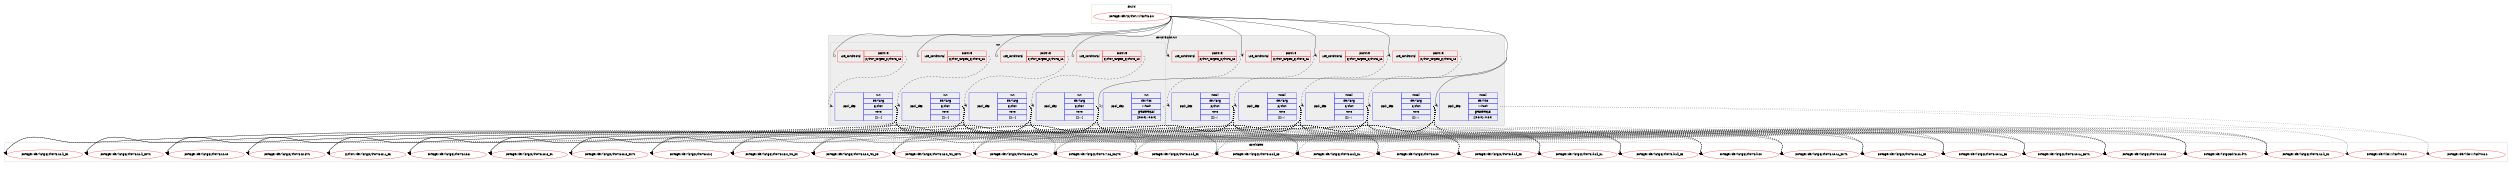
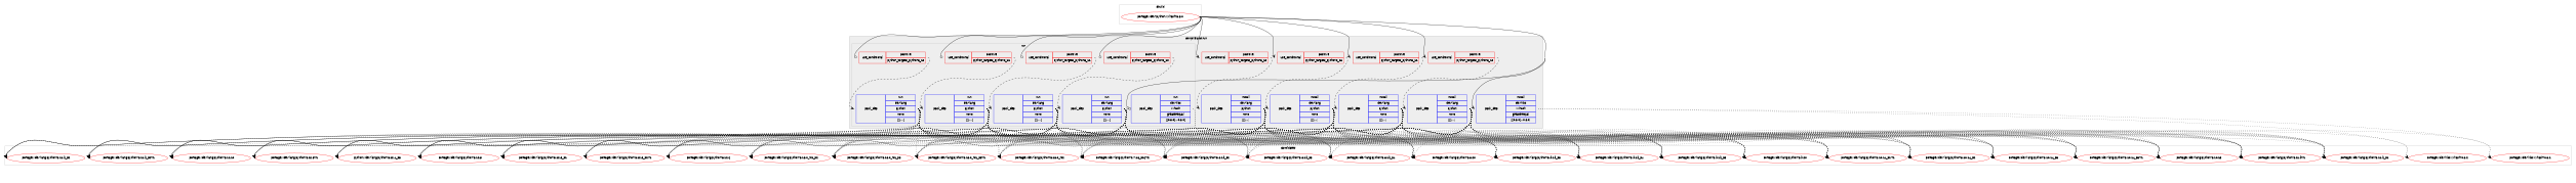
  digraph {
    compound=true
    concentrate=true
    fontname=Helvetica
    fontsize=10
    newrank=true
    rankdir=TB
    ranksep=1.5
    node [color=red fontname=Helvetica fontsize=10]
    edge [arrowhead=vee headport=w style=dotted tailport=e weight=100]
    n1 [label="portage://dev-python/xxhash-3.5.0" width=4]
    n2 [color=blue label=<<TABLE BORDER="0" CELLBORDER="1" CELLSPACING="0" CELLPADDING="4" WIDTH="220"><TR><TD ROWSPAN="6" CELLPADDING="30">pack_dep</TD></TR><TR><TD WIDTH="110">install</TD></TR><TR><TD>dev-lang</TD></TR><TR><TD>python</TD></TR><TR><TD>none</TD></TR><TR><TD>[[],,,,]</TD></TR></TABLE>> shape=none]
    n3 [label=<<TABLE BORDER="0" CELLBORDER="1" CELLSPACING="0" CELLPADDING="4"><TR><TD ROWSPAN="3" CELLPADDING="10">use_conditional</TD></TR><TR><TD>positive</TD></TR><TR><TD>python_targets_python3_10</TD></TR></TABLE>> shape=none]
    n4 [color=blue label=<<TABLE BORDER="0" CELLBORDER="1" CELLSPACING="0" CELLPADDING="4" WIDTH="220"><TR><TD ROWSPAN="6" CELLPADDING="30">pack_dep</TD></TR><TR><TD WIDTH="110">install</TD></TR><TR><TD>dev-lang</TD></TR><TR><TD>python</TD></TR><TR><TD>none</TD></TR><TR><TD>[[],,,,]</TD></TR></TABLE>> shape=none]
    n5 [label=<<TABLE BORDER="0" CELLBORDER="1" CELLSPACING="0" CELLPADDING="4"><TR><TD ROWSPAN="3" CELLPADDING="10">use_conditional</TD></TR><TR><TD>positive</TD></TR><TR><TD>python_targets_python3_11</TD></TR></TABLE>> shape=none]
    n6 [color=blue label=<<TABLE BORDER="0" CELLBORDER="1" CELLSPACING="0" CELLPADDING="4" WIDTH="220"><TR><TD ROWSPAN="6" CELLPADDING="30">pack_dep</TD></TR><TR><TD WIDTH="110">install</TD></TR><TR><TD>dev-lang</TD></TR><TR><TD>python</TD></TR><TR><TD>none</TD></TR><TR><TD>[[],,,,]</TD></TR></TABLE>> shape=none]
    n7 [label=<<TABLE BORDER="0" CELLBORDER="1" CELLSPACING="0" CELLPADDING="4"><TR><TD ROWSPAN="3" CELLPADDING="10">use_conditional</TD></TR><TR><TD>positive</TD></TR><TR><TD>python_targets_python3_12</TD></TR></TABLE>> shape=none]
    n8 [color=blue label=<<TABLE BORDER="0" CELLBORDER="1" CELLSPACING="0" CELLPADDING="4" WIDTH="220"><TR><TD ROWSPAN="6" CELLPADDING="30">pack_dep</TD></TR><TR><TD WIDTH="110">install</TD></TR><TR><TD>dev-lang</TD></TR><TR><TD>python</TD></TR><TR><TD>none</TD></TR><TR><TD>[[],,,,]</TD></TR></TABLE>> shape=none]
    n9 [label=<<TABLE BORDER="0" CELLBORDER="1" CELLSPACING="0" CELLPADDING="4"><TR><TD ROWSPAN="3" CELLPADDING="10">use_conditional</TD></TR><TR><TD>positive</TD></TR><TR><TD>python_targets_python3_13</TD></TR></TABLE>> shape=none]
    n10 [color=blue label=<<TABLE BORDER="0" CELLBORDER="1" CELLSPACING="0" CELLPADDING="4" WIDTH="220"><TR><TD ROWSPAN="6" CELLPADDING="30">pack_dep</TD></TR><TR><TD WIDTH="110">install</TD></TR><TR><TD>dev-libs</TD></TR><TR><TD>xxhash</TD></TR><TR><TD>greaterequal</TD></TR><TR><TD>[[0,8,0],,,0.8.0]</TD></TR></TABLE>> shape=none]
    n11 [color=blue label=<<TABLE BORDER="0" CELLBORDER="1" CELLSPACING="0" CELLPADDING="4" WIDTH="220"><TR><TD ROWSPAN="6" CELLPADDING="30">pack_dep</TD></TR><TR><TD WIDTH="110">run</TD></TR><TR><TD>dev-lang</TD></TR><TR><TD>python</TD></TR><TR><TD>none</TD></TR><TR><TD>[[],,,,]</TD></TR></TABLE>> shape=none]
    n12 [label=<<TABLE BORDER="0" CELLBORDER="1" CELLSPACING="0" CELLPADDING="4"><TR><TD ROWSPAN="3" CELLPADDING="10">use_conditional</TD></TR><TR><TD>positive</TD></TR><TR><TD>python_targets_python3_10</TD></TR></TABLE>> shape=none]
    n13 [color=blue label=<<TABLE BORDER="0" CELLBORDER="1" CELLSPACING="0" CELLPADDING="4" WIDTH="220"><TR><TD ROWSPAN="6" CELLPADDING="30">pack_dep</TD></TR><TR><TD WIDTH="110">run</TD></TR><TR><TD>dev-lang</TD></TR><TR><TD>python</TD></TR><TR><TD>none</TD></TR><TR><TD>[[],,,,]</TD></TR></TABLE>> shape=none]
    n14 [label=<<TABLE BORDER="0" CELLBORDER="1" CELLSPACING="0" CELLPADDING="4"><TR><TD ROWSPAN="3" CELLPADDING="10">use_conditional</TD></TR><TR><TD>positive</TD></TR><TR><TD>python_targets_python3_11</TD></TR></TABLE>> shape=none]
    n15 [color=blue label=<<TABLE BORDER="0" CELLBORDER="1" CELLSPACING="0" CELLPADDING="4" WIDTH="220"><TR><TD ROWSPAN="6" CELLPADDING="30">pack_dep</TD></TR><TR><TD WIDTH="110">run</TD></TR><TR><TD>dev-lang</TD></TR><TR><TD>python</TD></TR><TR><TD>none</TD></TR><TR><TD>[[],,,,]</TD></TR></TABLE>> shape=none]
    n16 [label=<<TABLE BORDER="0" CELLBORDER="1" CELLSPACING="0" CELLPADDING="4"><TR><TD ROWSPAN="3" CELLPADDING="10">use_conditional</TD></TR><TR><TD>positive</TD></TR><TR><TD>python_targets_python3_12</TD></TR></TABLE>> shape=none]
    n17 [color=blue label=<<TABLE BORDER="0" CELLBORDER="1" CELLSPACING="0" CELLPADDING="4" WIDTH="220"><TR><TD ROWSPAN="6" CELLPADDING="30">pack_dep</TD></TR><TR><TD WIDTH="110">run</TD></TR><TR><TD>dev-lang</TD></TR><TR><TD>python</TD></TR><TR><TD>none</TD></TR><TR><TD>[[],,,,]</TD></TR></TABLE>> shape=none]
    n18 [label=<<TABLE BORDER="0" CELLBORDER="1" CELLSPACING="0" CELLPADDING="4"><TR><TD ROWSPAN="3" CELLPADDING="10">use_conditional</TD></TR><TR><TD>positive</TD></TR><TR><TD>python_targets_python3_13</TD></TR></TABLE>> shape=none]
    n19 [color=blue label=<<TABLE BORDER="0" CELLBORDER="1" CELLSPACING="0" CELLPADDING="4" WIDTH="220"><TR><TD ROWSPAN="6" CELLPADDING="30">pack_dep</TD></TR><TR><TD WIDTH="110">run</TD></TR><TR><TD>dev-libs</TD></TR><TR><TD>xxhash</TD></TR><TR><TD>greaterequal</TD></TR><TR><TD>[[0,8,0],,,0.8.0]</TD></TR></TABLE>> shape=none]
    n20 [label="portage://dev-lang/python-3.13.0_rc2" width=4]
    n21 [label="portage://dev-lang/python-3.13.0_rc1_p3-r1" width=4]
    n22 [label="portage://dev-lang/python-3.13.0_rc1_p3" width=4]
    n23 [label="portage://dev-lang/python-3.13.0_rc1_p2" width=4]
    n24 [label="portage://dev-lang/python-3.12.6" width=4]
    n25 [label="portage://dev-lang/python-3.12.5_p1-r1" width=4]
    n26 [label="portage://dev-lang/python-3.12.5_p1" width=4]
    n27 [label="portage://dev-lang/python-3.12.5" width=4]
    n28 [label="python://dev-lang/python-3.12.4_p3" width=4]
    n29 [label="portage://dev-lang/python-3.12.3-r1" width=4]
    n30 [label="portage://dev-lang/python-3.11.10" width=4]
    n31 [label="portage://dev-lang/python-3.11.9_p2-r1" width=4]
    n32 [label="portage://dev-lang/python-3.11.9_p2" width=4]
    n33 [label="portage://dev-lang/python-3.11.9_p1" width=4]
-   n34 [label="portage://dev-lang/pack-3.11.9-r1" width=4]
+   n34 [label="portage://dev-lang/python-3.11.9-r1" width=4]
    n35 [label="portage://dev-lang/python-3.10.15" width=4]
    n36 [label="portage://dev-lang/python-3.10.14_p3-r1" width=4]
    n37 [label="portage://dev-lang/python-3.10.14_p3" width=4]
    n38 [label="portage://dev-lang/python-3.10.14_p2" width=4]
    n39 [label="portage://dev-lang/python-3.10.14_p1-r1" width=4]
    n40 [label="portage://dev-lang/python-3.9.20" width=4]
    n41 [label="portage://dev-lang/python-3.9.19_p5" width=4]
    n42 [label="portage://dev-lang/python-3.9.19_p4" width=4]
    n43 [label="portage://dev-lang/python-3.9.19_p3" width=4]
    n44 [label="portage://dev-lang/python-3.8.20" width=4]
    n45 [label="portage://dev-lang/python-3.8.19_p4" width=4]
    n46 [label="portage://dev-lang/python-3.8.19_p3" width=4]
    n47 [label="portage://dev-lang/python-3.8.19_p2" width=4]
    n48 [label="portage://dev-lang/python-2.7.18_p16-r2" width=4]
    n49 [label="portage://dev-libs/xxhash-0.8.2" width=4]
    n50 [label="portage://dev-libs/xxhash-0.8.1" width=4]
    subgraph cluster_1 {
      color=gray
      label=<<i>ebuild</i>>
      n1
    }
    subgraph cluster_2 {
      color=gray
      label=<<i>dependencies</i>>
      subgraph cluster_3 {
        color=gray
        fillcolor="#eeeeee"
        label=<<i>compile</i>>
        style=filled
        subgraph sub_4 {
          color=gray
          fillcolor="#eeeeee"
          label=<<i>compile</i>>
          style=filled
          n3
          subgraph sub_5 {
            color=gray
            fillcolor="#eeeeee"
            label=<<i>compile</i>>
            style=filled
            n2
          }
        }
        subgraph sub_6 {
          color=gray
          fillcolor="#eeeeee"
          label=<<i>compile</i>>
          style=filled
          n5
          subgraph sub_7 {
            color=gray
            fillcolor="#eeeeee"
            label=<<i>compile</i>>
            style=filled
            n4
          }
        }
        subgraph sub_8 {
          color=gray
          fillcolor="#eeeeee"
          label=<<i>compile</i>>
          style=filled
          n7
          subgraph sub_9 {
            color=gray
            fillcolor="#eeeeee"
            label=<<i>compile</i>>
            style=filled
            n6
          }
        }
        subgraph sub_10 {
          color=gray
          fillcolor="#eeeeee"
          label=<<i>compile</i>>
          style=filled
          n9
          subgraph sub_11 {
            color=gray
            fillcolor="#eeeeee"
            label=<<i>compile</i>>
            style=filled
            n8
          }
        }
        subgraph sub_12 {
          color=gray
          fillcolor="#eeeeee"
          label=<<i>compile</i>>
          style=filled
          n10
        }
      }
      subgraph cluster_13 {
        color=gray
        fillcolor="#eeeeee"
        label=<<i>compile and run</i>>
        style=filled
      }
      subgraph cluster_14 {
        color=gray
        fillcolor="#eeeeee"
        label=<<i>run</i>>
        style=filled
        subgraph sub_15 {
          color=gray
          fillcolor="#eeeeee"
          label=<<i>run</i>>
          style=filled
          n12
          subgraph sub_16 {
            color=gray
            fillcolor="#eeeeee"
            label=<<i>run</i>>
            style=filled
            n11
          }
        }
        subgraph sub_17 {
          color=gray
          fillcolor="#eeeeee"
          label=<<i>run</i>>
          style=filled
          n14
          subgraph sub_18 {
            color=gray
            fillcolor="#eeeeee"
            label=<<i>run</i>>
            style=filled
            n13
          }
        }
        subgraph sub_19 {
          color=gray
          fillcolor="#eeeeee"
          label=<<i>run</i>>
          style=filled
          n16
          subgraph sub_20 {
            color=gray
            fillcolor="#eeeeee"
            label=<<i>run</i>>
            style=filled
            n15
          }
        }
        subgraph sub_21 {
          color=gray
          fillcolor="#eeeeee"
          label=<<i>run</i>>
          style=filled
          n18
          subgraph sub_22 {
            color=gray
            fillcolor="#eeeeee"
            label=<<i>run</i>>
            style=filled
            n17
          }
        }
        subgraph sub_23 {
          color=gray
          fillcolor="#eeeeee"
          label=<<i>run</i>>
          style=filled
          n19
        }
      }
    }
    subgraph cluster_24 {
      color=gray
      label=<<i>candidates</i>>
      rank=same
      subgraph sub_25 {
        color=black
        label=<<i>candidates</i>>
        nodesep=1
        rank=same
        n20
        n21
        n22
        n23
        n24
        n25
        n26
        n27
        n28
        n29
        n30
        n31
        n32
        n33
        n34
        n35
        n36
        n37
        n38
        n39
        n40
        n41
        n42
        n43
        n44
        n45
        n46
        n47
        n48
      }
      subgraph sub_26 {
        color=black
        label=<<i>candidates</i>>
        nodesep=1
        rank=same
        n20
        n21
        n22
        n23
        n24
        n25
        n26
        n27
        n28
        n29
        n30
        n31
        n32
        n33
        n34
        n35
        n36
        n37
        n38
        n39
        n40
        n41
        n42
        n43
        n44
        n45
        n46
        n47
        n48
      }
      subgraph sub_27 {
        color=black
        label=<<i>candidates</i>>
        nodesep=1
        rank=same
        n20
        n21
        n22
        n23
        n24
        n25
        n26
        n27
        n28
        n29
        n30
        n31
        n32
        n33
        n34
        n35
        n36
        n37
        n38
        n39
        n40
        n41
        n42
        n43
        n44
        n45
        n46
        n47
        n48
      }
      subgraph sub_28 {
        color=black
        label=<<i>candidates</i>>
        nodesep=1
        rank=same
        n20
        n21
        n22
        n23
        n24
        n25
        n26
        n27
        n28
        n29
        n30
        n31
        n32
        n33
        n34
        n35
        n36
        n37
        n38
        n39
        n40
        n41
        n42
        n43
        n44
        n45
        n46
        n47
        n48
      }
      subgraph sub_29 {
        color=black
        label=<<i>candidates</i>>
        nodesep=1
        rank=same
        n49
        n50
      }
      subgraph sub_30 {
        color=black
        label=<<i>candidates</i>>
        nodesep=1
        rank=same
        n20
        n21
        n22
        n23
        n24
        n25
        n26
        n27
        n28
        n29
        n30
        n31
        n32
        n33
        n34
        n35
        n36
        n37
        n38
        n39
        n40
        n41
        n42
        n43
        n44
        n45
        n46
        n47
        n48
      }
      subgraph sub_31 {
        color=black
        label=<<i>candidates</i>>
        nodesep=1
        rank=same
        n20
        n21
        n22
        n23
        n24
        n25
        n26
        n27
        n28
        n29
        n30
        n31
        n32
        n33
        n34
        n35
        n36
        n37
        n38
        n39
        n40
        n41
        n42
        n43
        n44
        n45
        n46
        n47
        n48
      }
      subgraph sub_32 {
        color=black
        label=<<i>candidates</i>>
        nodesep=1
        rank=same
        n20
        n21
        n22
        n23
        n24
        n25
        n26
        n27
        n28
        n29
        n30
        n31
        n32
        n33
        n34
        n35
        n36
        n37
        n38
        n39
        n40
        n41
        n42
        n43
        n44
        n45
        n46
        n47
        n48
      }
      subgraph sub_33 {
        color=black
        label=<<i>candidates</i>>
        nodesep=1
        rank=same
        n20
        n21
        n22
        n23
        n24
        n25
        n26
        n27
        n28
        n29
        n30
        n31
        n32
        n33
        n34
        n35
        n36
        n37
        n38
        n39
        n40
        n41
        n42
        n43
        n44
        n45
        n46
        n47
        n48
      }
      subgraph sub_34 {
        color=black
        label=<<i>candidates</i>>
        nodesep=1
        rank=same
        n49
        n50
      }
    }
    n1 -> n3 [style=solid weight=20]
    n1 -> n5 [style=solid weight=20]
    n1 -> n7 [style=solid weight=20]
    n1 -> n9 [style=solid weight=20]
    n1 -> n10 [style=solid weight=20]
    n1 -> n12 [arrowhead=odot style=solid weight=20]
    n1 -> n14 [arrowhead=odot style=solid weight=20]
    n1 -> n16 [arrowhead=odot style=solid weight=20]
    n1 -> n18 [arrowhead=odot style=solid weight=20]
    n1 -> n19 [arrowhead=odot style=solid weight=20]
    n2 -> n20
    n2 -> n21
    n2 -> n22
    n2 -> n23
    n2 -> n24
    n2 -> n25
    n2 -> n26
    n2 -> n27
    n2 -> n28
    n2 -> n29
    n2 -> n30
    n2 -> n31
    n2 -> n32
    n2 -> n33
    n2 -> n34
    n2 -> n35
    n2 -> n36
    n2 -> n37
    n2 -> n38
    n2 -> n39
    n2 -> n40
    n2 -> n41
    n2 -> n42
    n2 -> n43
    n2 -> n44
    n2 -> n45
    n2 -> n46
    n2 -> n47
    n2 -> n48
    n3 -> n2 [style=dashed weight=20]
    n4 -> n20
    n4 -> n21
    n4 -> n22
    n4 -> n23
    n4 -> n24
    n4 -> n25
    n4 -> n26
    n4 -> n27
    n4 -> n28
    n4 -> n29
    n4 -> n30
    n4 -> n31
    n4 -> n32
    n4 -> n33
    n4 -> n34
    n4 -> n35
    n4 -> n36
    n4 -> n37
    n4 -> n38
    n4 -> n39
    n4 -> n40
    n4 -> n41
    n4 -> n42
    n4 -> n43
    n4 -> n44
    n4 -> n45
    n4 -> n46
    n4 -> n47
    n4 -> n48
    n5 -> n4 [style=dashed weight=20]
    n6 -> n20
    n6 -> n21
    n6 -> n22
    n6 -> n23
    n6 -> n24
    n6 -> n25
    n6 -> n26
    n6 -> n27
    n6 -> n28
    n6 -> n29
    n6 -> n30
    n6 -> n31
    n6 -> n32
    n6 -> n33
    n6 -> n34
    n6 -> n35
    n6 -> n36
    n6 -> n37
    n6 -> n38
    n6 -> n39
    n6 -> n40
    n6 -> n41
    n6 -> n42
    n6 -> n43
    n6 -> n44
    n6 -> n45
    n6 -> n46
    n6 -> n47
    n6 -> n48
    n7 -> n6 [style=dashed weight=20]
    n8 -> n20
    n8 -> n21
    n8 -> n22
    n8 -> n23
    n8 -> n24
    n8 -> n25
    n8 -> n26
    n8 -> n27
    n8 -> n28
    n8 -> n29
    n8 -> n30
    n8 -> n31
    n8 -> n32
    n8 -> n33
    n8 -> n34
    n8 -> n35
    n8 -> n36
    n8 -> n37
    n8 -> n38
    n8 -> n39
    n8 -> n40
    n8 -> n41
    n8 -> n42
    n8 -> n43
    n8 -> n44
    n8 -> n45
    n8 -> n46
    n8 -> n47
    n8 -> n48
    n9 -> n8 [style=dashed weight=20]
    n10 -> n49
    n10 -> n50
    n11 -> n20
    n11 -> n21
    n11 -> n22
    n11 -> n23
    n11 -> n24
    n11 -> n25
    n11 -> n26
    n11 -> n27
    n11 -> n28
    n11 -> n29
    n11 -> n30
    n11 -> n31
    n11 -> n32
    n11 -> n33
    n11 -> n34
    n11 -> n35
    n11 -> n36
    n11 -> n37
    n11 -> n38
    n11 -> n39
    n11 -> n40
    n11 -> n41
    n11 -> n42
    n11 -> n43
    n11 -> n44
    n11 -> n45
    n11 -> n46
    n11 -> n47
    n11 -> n48
    n12 -> n11 [style=dashed weight=20]
    n13 -> n20
    n13 -> n21
    n13 -> n22
    n13 -> n23
    n13 -> n24
    n13 -> n25
    n13 -> n26
    n13 -> n27
    n13 -> n28
    n13 -> n29
    n13 -> n30
    n13 -> n31
    n13 -> n32
    n13 -> n33
    n13 -> n34
    n13 -> n35
    n13 -> n36
    n13 -> n37
    n13 -> n38
    n13 -> n39
    n13 -> n40
    n13 -> n41
    n13 -> n42
    n13 -> n43
    n13 -> n44
    n13 -> n45
    n13 -> n46
    n13 -> n47
    n13 -> n48
    n14 -> n13 [style=dashed weight=20]
    n15 -> n20
    n15 -> n21
    n15 -> n22
    n15 -> n23
    n15 -> n24
    n15 -> n25
    n15 -> n26
    n15 -> n27
    n15 -> n28
    n15 -> n29
    n15 -> n30
    n15 -> n31
    n15 -> n32
    n15 -> n33
    n15 -> n34
    n15 -> n35
    n15 -> n36
    n15 -> n37
    n15 -> n38
    n15 -> n39
    n15 -> n40
    n15 -> n41
    n15 -> n42
    n15 -> n43
    n15 -> n44
    n15 -> n45
    n15 -> n46
    n15 -> n47
    n15 -> n48
    n16 -> n15 [style=dashed weight=20]
    n17 -> n20
    n17 -> n21
    n17 -> n22
    n17 -> n23
    n17 -> n24
    n17 -> n25
    n17 -> n26
    n17 -> n27
    n17 -> n28
    n17 -> n29
    n17 -> n30
    n17 -> n31
    n17 -> n32
    n17 -> n33
    n17 -> n34
    n17 -> n35
    n17 -> n36
    n17 -> n37
    n17 -> n38
    n17 -> n39
    n17 -> n40
    n17 -> n41
    n17 -> n42
    n17 -> n43
    n17 -> n44
    n17 -> n45
    n17 -> n46
    n17 -> n47
    n17 -> n48
    n18 -> n17 [style=dashed weight=20]
    n19 -> n49
    n19 -> n50
  }
